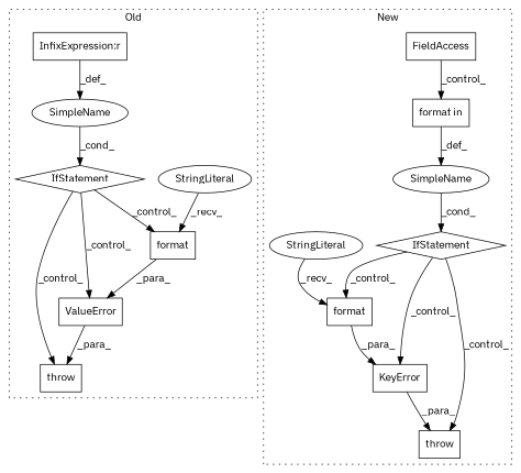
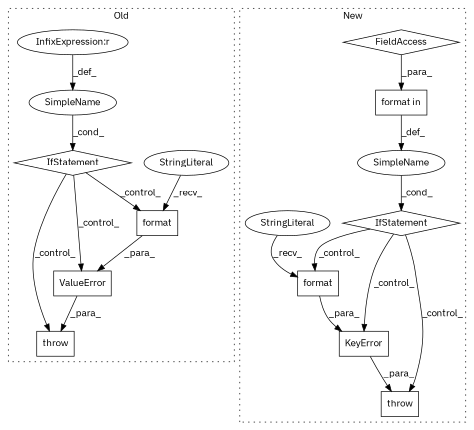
  digraph {
    fontname="IBM Plex Sans"
    node [a=32 fontname="IBM Plex Sans" shape=box]
    edge [fontname="IBM Plex Sans"]
    n1 [a=25 l="4,2" label=IfStatement s="4524,4592" shape=diamond]
    n2 [l="11,1" label=ValueError s="4608,4781"]
    n3 [l="7,1" label=format s="4734,4780"]
    n4 [a=42 label=SimpleName shape=ellipse]
    n5 [a=45 l=114 label=StringLiteral s=4619 shape=ellipse]
-   n6 [a=27 l=4 label="InfixExpression:r" s=4541]
+   n6 [a=27 l=4 label="InfixExpression:r" s=4541 shape=ellipse]
    n7 [a=53 l=6 label=throw s=4602]
    n8 [l="9,1" label=KeyError s="5061,5113"]
    n9 [a=53 l=6 label=throw s=5055]
    n10 [a=42 label=SimpleName shape=ellipse]
    n11 [a=25 l="8,2" label=IfStatement s="5006,5045" shape=diamond]
    n12 [a=108 l=31 label="format in" s=5014]
-   n13 [a=22 l=18 label=FieldAccess s=5027]
+   n13 [a=22 l=18 label=FieldAccess s=5027 shape=diamond]
    n14 [l="7,1" label=format s="5100,5112"]
    n15 [a=45 l=29 label=StringLiteral s=5070 shape=ellipse]
    subgraph cluster_1 {
      label=Old
      style=dotted
      n1
      n2
      n3
      n4
      n5
      n6
      n7
    }
    subgraph cluster_2 {
      label=New
      style=dotted
      n8
      n9
      n10
      n11
      n12
      n13
      n14
      n15
    }
    n1 -> n2 [label=_control_]
    n1 -> n3 [label=_control_]
    n1 -> n7 [label=_control_]
    n2 -> n7 [label=_para_]
    n3 -> n2 [label=_para_]
    n4 -> n1 [label=_cond_]
    n5 -> n3 [label=_recv_]
    n6 -> n4 [label=_def_]
    n8 -> n9 [label=_para_]
    n10 -> n11 [label=_cond_]
    n11 -> n8 [label=_control_]
    n11 -> n9 [label=_control_]
    n11 -> n14 [label=_control_]
    n12 -> n10 [label=_def_]
-   n13 -> n12 [label=_control_]
+   n13 -> n12 [label=_para_]
    n14 -> n8 [label=_para_]
    n15 -> n14 [label=_recv_]
  }
